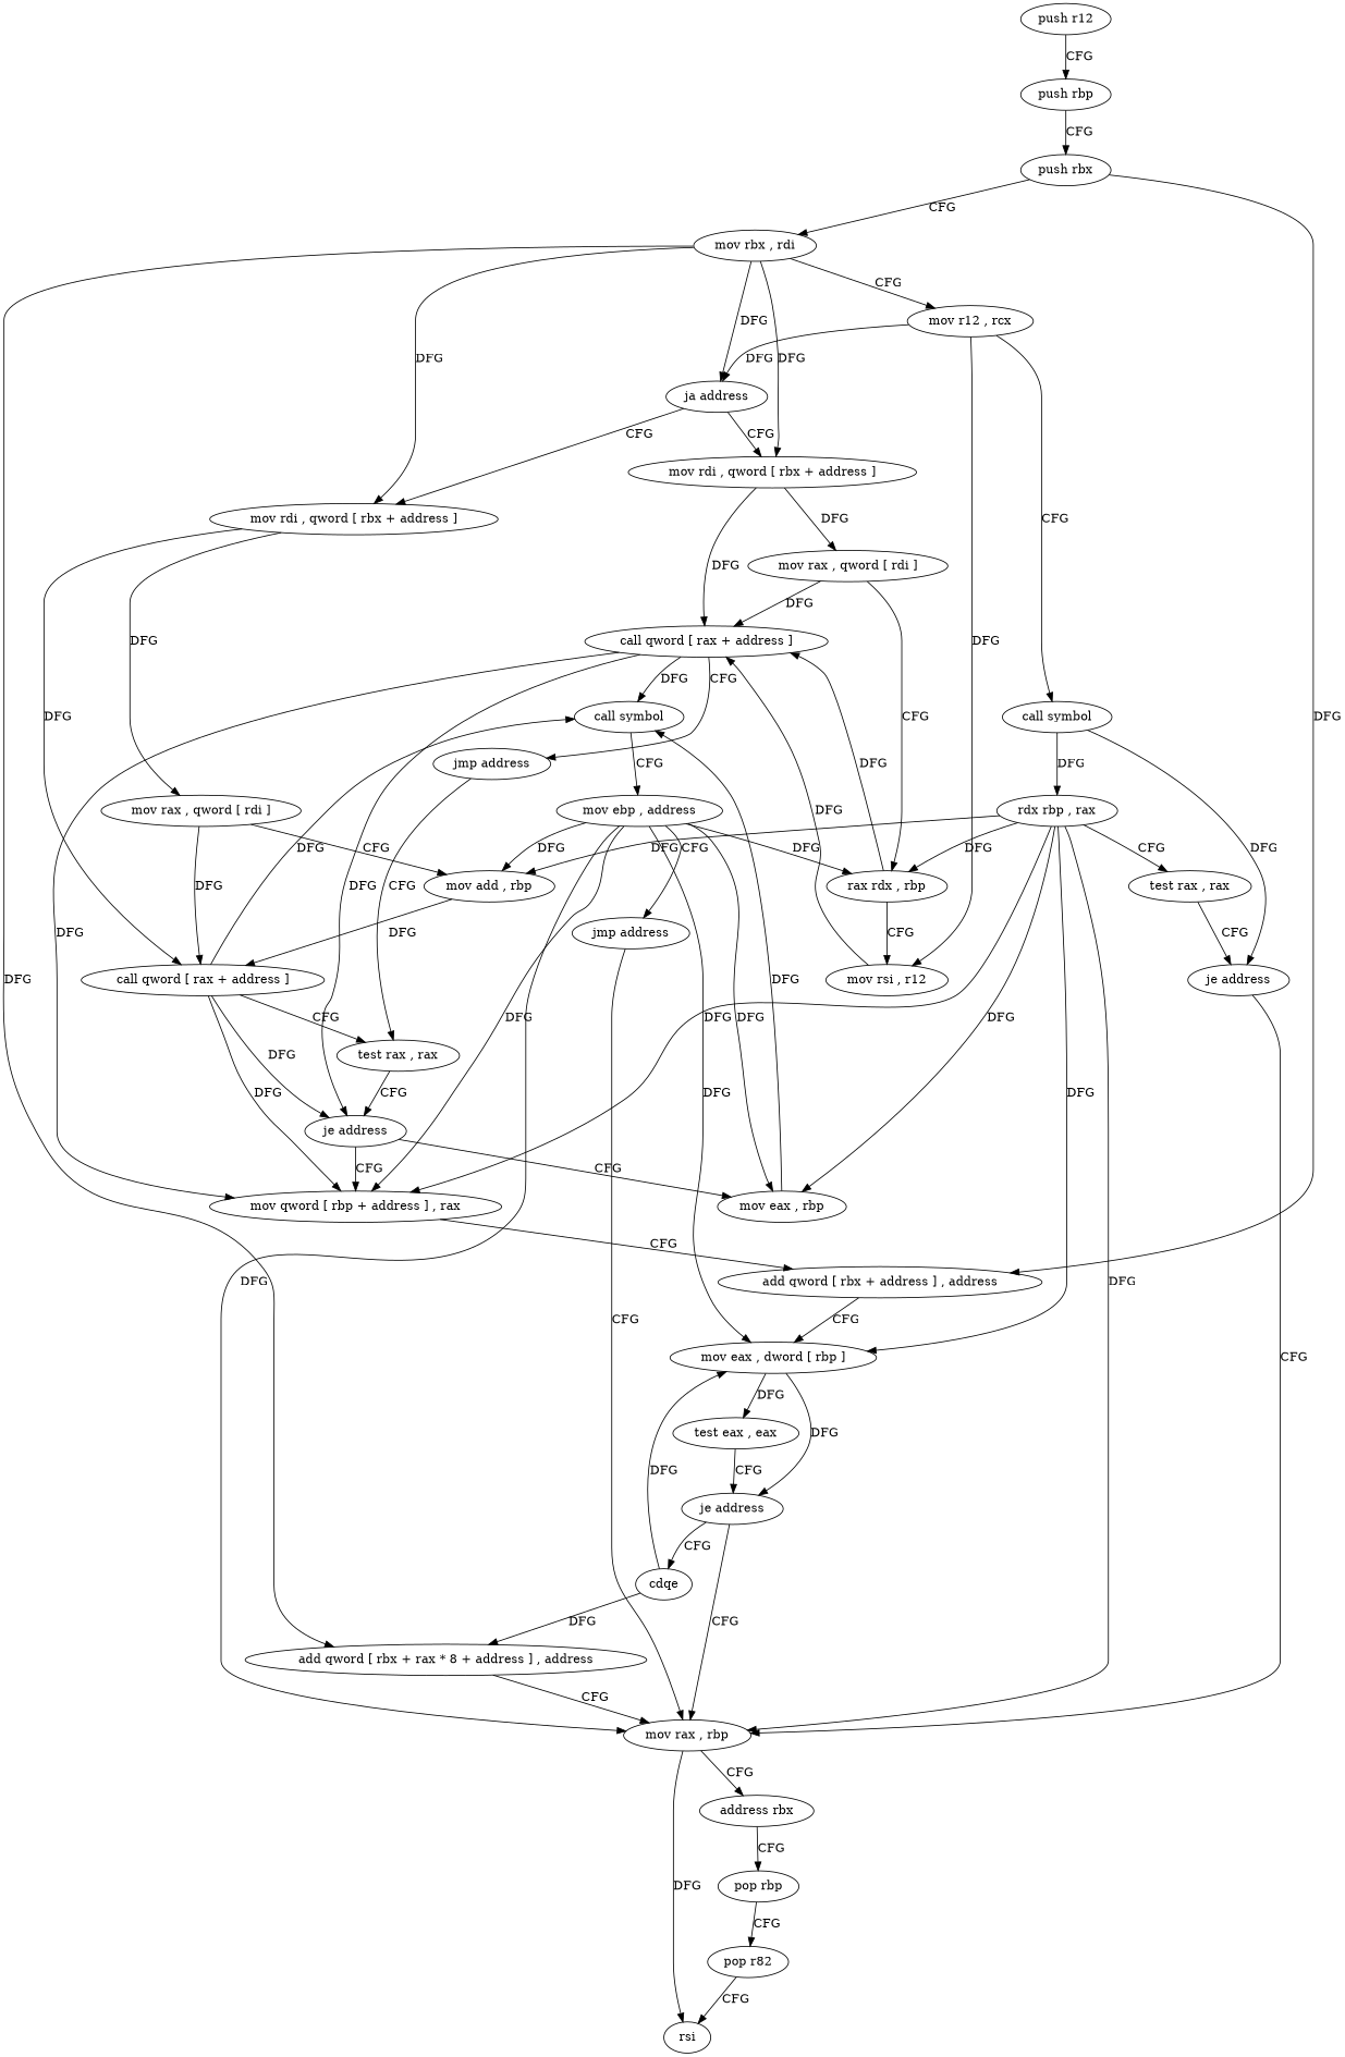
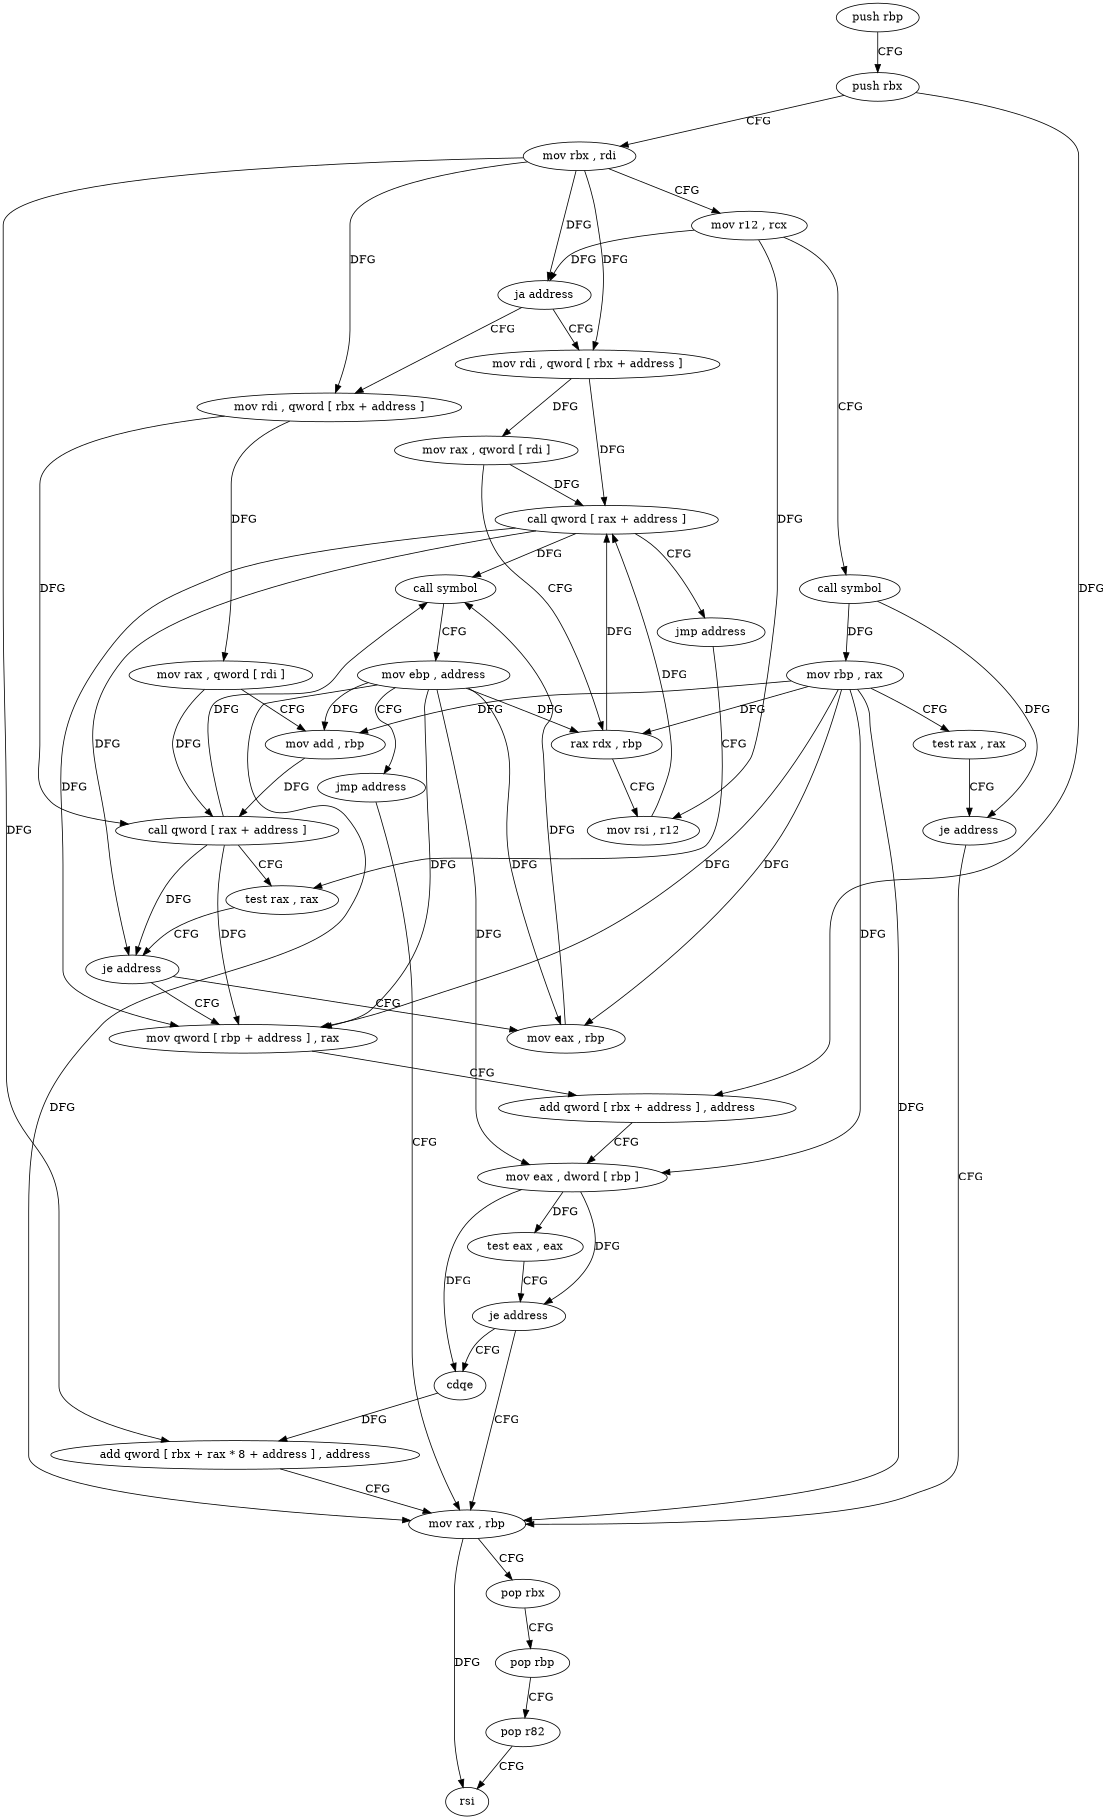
  digraph {
-   n1 [label="push r12"]
    n2 [label="push rbp"]
    n3 [label="push rbx"]
    n4 [label="mov rbx , rdi"]
    n5 [label="add qword [ rbx + address ] , address"]
    n6 [label="mov r12 , rcx"]
    n7 [label="ja address"]
    n8 [label="mov rdi , qword [ rbx + address ]"]
    n9 [label="mov rdi , qword [ rbx + address ]"]
    n10 [label="add qword [ rbx + rax * 8 + address ] , address"]
    n11 [label="call symbol"]
    n12 [label="mov rsi , r12"]
    n13 [label="mov rax , qword [ rdi ]"]
    n14 [label="call qword [ rax + address ]"]
    n15 [label="mov rax , qword [ rdi ]"]
    n16 [label="call qword [ rax + address ]"]
    n17 [label="mov eax , dword [ rbp ]"]
    n18 [label="mov rax , rbp"]
-   n19 [label="rdx rbp , rax"]
+   n19 [label="mov rbp , rax"]
    n20 [label="je address"]
    n21 [label="test rax , rax"]
    n22 [label="rax rdx , rbp"]
    n23 [label="mov add , rbp"]
    n24 [label="mov eax , rbp"]
    n25 [label="mov qword [ rbp + address ] , rax"]
-   n26 [label="address rbx"]
+   n26 [label="pop rbx"]
    n27 [label=rsi]
    n28 [label="call symbol"]
    n29 [label="test eax , eax"]
    n30 [label="je address"]
    n31 [label=cdqe]
    n32 [label="pop rbp"]
    n33 [label="pop r82"]
    n34 [label="jmp address"]
    n35 [label="je address"]
    n36 [label="test rax , rax"]
    n37 [label="mov ebp , address"]
    n38 [label="jmp address"]
-   n1 -> n2 [label=CFG]
    n2 -> n3 [label=CFG]
    n3 -> n4 [label=CFG]
    n3 -> n5 [label=DFG]
    n4 -> n6 [label=CFG]
    n4 -> n7 [label=DFG]
    n4 -> n8 [label=DFG]
    n4 -> n9 [label=DFG]
    n4 -> n10 [label=DFG]
    n5 -> n17 [label=CFG]
    n6 -> n7 [label=DFG]
    n6 -> n11 [label=CFG]
    n6 -> n12 [label=DFG]
    n7 -> n8 [label=CFG]
    n7 -> n9 [label=CFG]
    n8 -> n13 [label=DFG]
    n8 -> n14 [label=DFG]
    n9 -> n15 [label=DFG]
    n9 -> n16 [label=DFG]
    n10 -> n18 [label=CFG]
    n11 -> n19 [label=DFG]
    n11 -> n20 [label=DFG]
    n12 -> n14 [label=DFG]
    n13 -> n14 [label=DFG]
    n13 -> n22 [label=CFG]
    n14 -> n25 [label=DFG]
    n14 -> n28 [label=DFG]
    n14 -> n34 [label=CFG]
    n14 -> n35 [label=DFG]
    n15 -> n16 [label=DFG]
    n15 -> n23 [label=CFG]
    n16 -> n25 [label=DFG]
    n16 -> n28 [label=DFG]
    n16 -> n35 [label=DFG]
    n16 -> n36 [label=CFG]
    n17 -> n29 [label=DFG]
    n17 -> n30 [label=DFG]
-   n31 -> n17 [label=DFG]
+   n17 -> n31 [label=DFG]
    n18 -> n26 [label=CFG]
    n18 -> n27 [label=DFG]
    n19 -> n17 [label=DFG]
    n19 -> n18 [label=DFG]
    n19 -> n21 [label=CFG]
    n19 -> n22 [label=DFG]
    n19 -> n23 [label=DFG]
    n19 -> n24 [label=DFG]
    n19 -> n25 [label=DFG]
    n20 -> n18 [label=CFG]
    n21 -> n20 [label=CFG]
    n22 -> n12 [label=CFG]
    n22 -> n14 [label=DFG]
    n23 -> n16 [label=DFG]
    n24 -> n28 [label=DFG]
    n25 -> n5 [label=CFG]
    n26 -> n32 [label=CFG]
    n28 -> n37 [label=CFG]
    n29 -> n30 [label=CFG]
    n30 -> n18 [label=CFG]
    n30 -> n31 [label=CFG]
    n31 -> n10 [label=DFG]
    n32 -> n33 [label=CFG]
    n33 -> n27 [label=CFG]
    n34 -> n36 [label=CFG]
    n35 -> n24 [label=CFG]
    n35 -> n25 [label=CFG]
    n36 -> n35 [label=CFG]
    n37 -> n17 [label=DFG]
    n37 -> n18 [label=DFG]
    n37 -> n22 [label=DFG]
    n37 -> n23 [label=DFG]
    n37 -> n24 [label=DFG]
    n37 -> n25 [label=DFG]
    n37 -> n38 [label=CFG]
    n38 -> n18 [label=CFG]
  }
